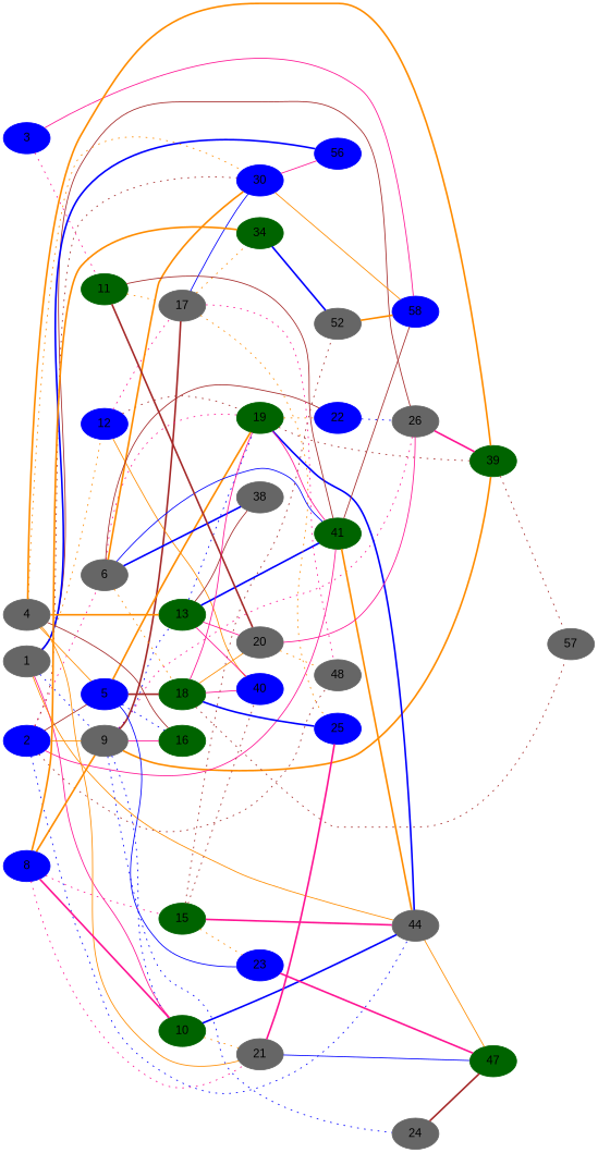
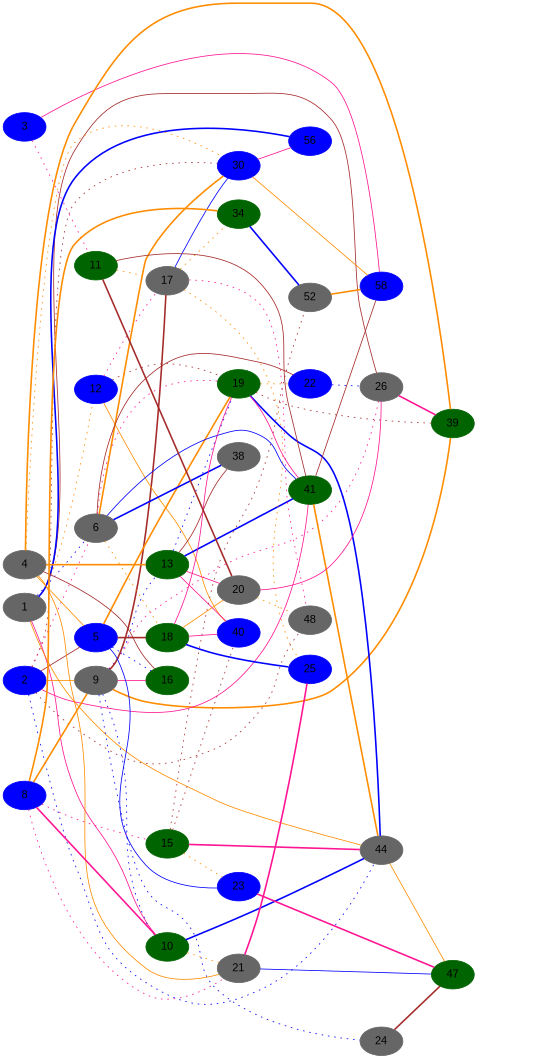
  graph {
    fontname="Liberation Sans"
    rankdir=LR
    node [color=gray40 fontname="Liberation Sans" style=filled]
    edge [color=darkorange fontname="Liberation Sans" style=dotted]
    1 [super="+37"]
    9 [super="+46"]
    10 [color=darkgreen super="+29"]
    12 [color=blue super="+28"]
    26 [super="+45"]
    44
    56 [color=blue]
    13 [color=darkgreen super="+27"]
    16 [color=darkgreen]
    39 [color=darkgreen super="+55"]
    17 [super="+32"]
    24
    21 [super="+42"]
    19 [color=darkgreen super="+43"]
    40 [color=blue]
    47 [color=darkgreen super="+59"]
    2 [color=blue super="+7"]
    5 [color=blue super="+14"]
    6 [super="+35"]
    30 [color=blue super="+33"]
    41 [color=darkgreen super="+50"]
    48
    18 [color=darkgreen super="+60"]
    23 [color=blue]
    22 [color=blue]
    38
    58 [color=blue]
    3 [color=blue]
    11 [color=darkgreen]
    20 [super="+51"]
    4 [super="+31"]
    25 [color=blue]
-   57
    52 [super="+54"]
    8 [color=blue super="+36"]
    15 [color=darkgreen super="+53"]
    34 [color=darkgreen super="+49"]
-   1 -- 9 [color=blue weight=2]
+   1 -- 6 [color=blue weight=2]
    1 -- 10 [color=deeppink style=solid]
    1 -- 12
    1 -- 26 [color=brown style=solid]
    1 -- 44 [style=solid]
    1 -- 56 [color=blue style=bold]
    9 -- 10 [color=blue]
    9 -- 26 [color=deeppink weight=2]
    9 -- 13 [color=blue]
    9 -- 16 [color=deeppink style=solid]
    9 -- 39 [style=bold]
    9 -- 17 [color=brown style=bold]
    9 -- 24 [color=blue]
    10 -- 44 [color=blue style=bold]
    10 -- 21
    12 -- 17 [color=deeppink]
    12 -- 19 [color=brown]
    12 -- 40 [style=solid]
    26 -- 39 [color=deeppink style=bold]
    44 -- 47 [style=solid]
    13 -- 19 [color=blue]
    13 -- 40 [color=deeppink style=solid]
    13 -- 41 [color=blue style=bold]
    13 -- 38 [color=brown style=solid]
    13 -- 20 [color=deeppink style=solid]
-   39 -- 57 [color=brown]
    17 -- 30 [color=blue style=solid]
    17 -- 48 [color=deeppink]
    17 -- 25
    17 -- 34
    24 -- 47 [color=brown style=bold]
    21 -- 47 [color=blue style=solid]
    21 -- 25 [color=deeppink style=bold]
    19 -- 44 [color=blue style=bold]
    19 -- 39 [color=brown]
    19 -- 41 [color=deeppink style=solid]
    19 -- 22
    2 -- 9 [style=solid]
    2 -- 44 [color=blue]
    2 -- 5 [color=brown style=solid]
    2 -- 6 [color=deeppink]
    2 -- 30 [color=brown]
    2 -- 41 [color=deeppink style=solid]
    2 -- 48 [color=brown]
    5 -- 16 [color=blue]
    5 -- 19 [style=bold]
    5 -- 18 [color=brown style=bold]
    5 -- 23 [color=blue style=solid]
    6 -- 19 [color=deeppink]
    6 -- 30 [style=bold]
    6 -- 41 [color=blue style=solid]
    6 -- 18
    6 -- 22 [color=brown style=solid]
    6 -- 38 [color=blue style=bold]
    30 -- 56 [color=deeppink style=solid]
    30 -- 58 [style=solid]
    41 -- 44 [style=bold]
    41 -- 58 [color=brown style=solid]
    18 -- 19 [color=deeppink style=solid]
    18 -- 40 [color=deeppink style=solid]
    18 -- 20 [style=solid]
    18 -- 25 [color=blue style=bold]
-   18 -- 57 [color=brown]
    23 -- 47 [color=deeppink style=bold]
    22 -- 26 [color=blue]
    3 -- 58 [color=deeppink style=solid]
    3 -- 11 [color=deeppink]
    11 -- 17
    11 -- 41 [color=brown style=solid]
    11 -- 20 [color=brown style=bold]
    20 -- 26 [color=deeppink style=solid]
    20 -- 48
    4 -- 13 [style=bold]
    4 -- 16 [color=brown style=solid]
    4 -- 39 [style=bold]
    4 -- 21 [style=solid]
    4 -- 5 [style=solid]
    4 -- 30
    52 -- 58 [style=bold]
    8 -- 9 [style=bold]
    8 -- 10 [color=deeppink style=bold]
    8 -- 21 [color=deeppink]
    8 -- 15 [color=deeppink]
    8 -- 34 [style=bold weight=2]
    15 -- 44 [color=deeppink style=bold]
    15 -- 40 [color=brown]
    15 -- 23
    15 -- 52 [color=brown weight=2]
    34 -- 52 [color=blue style=bold]
  }
